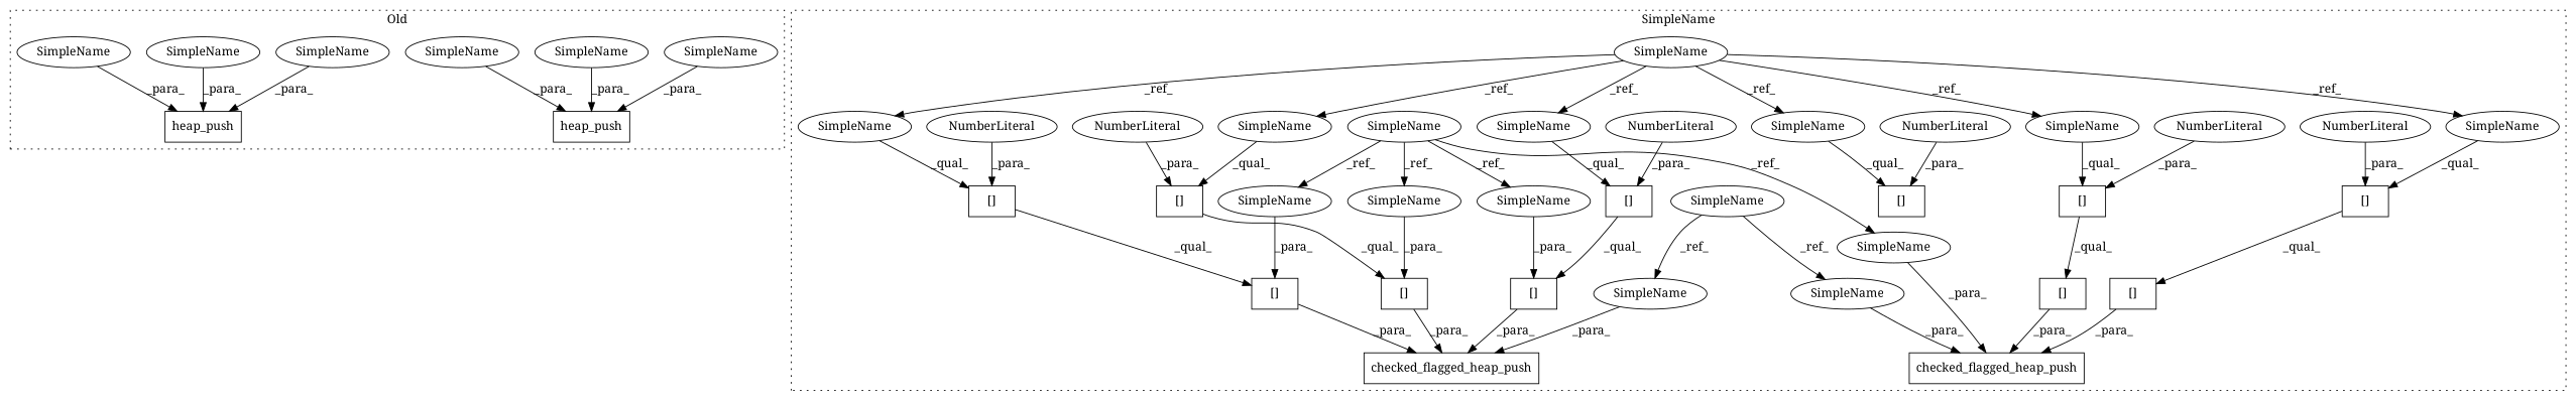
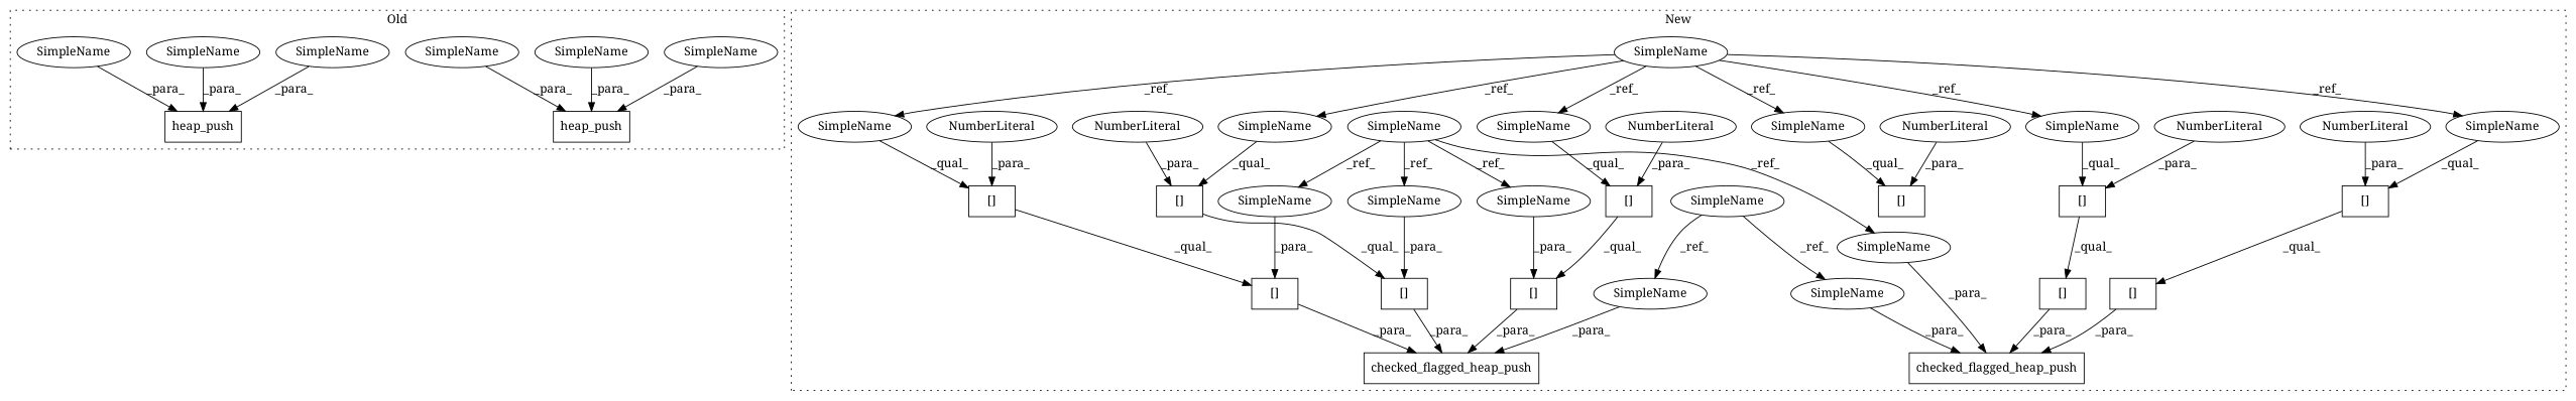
  digraph {
    fontname="Noto Serif"
    node [a=42 l=3 shape=ellipse fontname="Noto Serif"]
    edge [fontname="Noto Serif"]
    n1 [a=32 l="10,1" label=heap_push s="8941,8982" shape=box]
    n2 [a=32 l="10,1" label=heap_push s="8889,8930" shape=box]
    n3 [label=SimpleName s=8923]
    n4 [label=SimpleName s=8971]
    n5 [label=SimpleName s=8927]
    n6 [label=SimpleName s=8979]
    n7 [l=19 label=SimpleName s=8951]
    n8 [l=19 label=SimpleName s=8899]
    n9 [a=2 l="20,1" label="[]" s="9067,9088" shape=box]
    n10 [l=19 label=SimpleName s=8406]
    n11 [a=2 l="20,1" label="[]" s="9095,9116" shape=box]
    n12 [a=34 l=1 label=NumberLiteral s=9115]
    n13 [a=2 l="23,1" label="[]" s="9095,9121" shape=box]
    n14 [a=34 l=1 label=NumberLiteral s=9087]
    n15 [a=2 l="20,1" label="[]" s="8915,8936" shape=box]
    n16 [a=34 l=1 label=NumberLiteral s=8935]
    n17 [a=2 l="23,1" label="[]" s="9067,9093" shape=box]
    n18 [a=32 l="26,1" label=checked_flagged_heap_push s="9013,9130" shape=box]
    n19 [label=SimpleName s=8801]
    n20 [a=2 l="23,1" label="[]" s="8915,8939" shape=box]
    n21 [label=SimpleName s=8744]
    n22 [a=2 l="23,1" label="[]" s="9039,9065" shape=box]
    n23 [a=32 l="26,1" label=checked_flagged_heap_push s="8889,9002" shape=box]
    n24 [a=2 l="20,1" label="[]" s="8941,8962" shape=box]
    n25 [a=34 l=1 label=NumberLiteral s=8961]
    n26 [a=2 l="20,1" label="[]" s="9039,9060" shape=box]
    n27 [a=34 l=1 label=NumberLiteral s=9059]
    n28 [a=2 l="20,1" label="[]" s="8967,8988" shape=box]
    n29 [a=34 l=1 label=NumberLiteral s=8987]
    n30 [a=2 l="23,1" label="[]" s="8941,8965" shape=box]
    n31 [l=19 label=SimpleName s=8941]
    n32 [l=19 label=SimpleName s=9067]
    n33 [l=19 label=SimpleName s=8967]
    n34 [l=19 label=SimpleName s=9095]
    n35 [l=19 label=SimpleName s=9039]
    n36 [l=19 label=SimpleName s=8915]
    n37 [label=SimpleName s=8995]
    n38 [label=SimpleName s=9118]
    n39 [label=SimpleName s=9090]
    n40 [label=SimpleName s=9062]
    n41 [label=SimpleName s=8999]
    n42 [label=SimpleName s=9127]
    subgraph cluster_1 {
      label=Old
      style=dotted
      n1
      n2
      n3
      n4
      n5
      n6
      n7
      n8
    }
    subgraph cluster_2 {
-     label=SimpleName
+     label=New
      style=dotted
      n9
      n10
      n11
      n12
      n13
      n14
      n15
      n16
      n17
      n18
      n19
      n20
      n21
      n22
      n23
      n24
      n25
      n26
      n27
      n28
      n29
      n30
      n31
      n32
      n33
      n34
      n35
      n36
      n37
      n38
      n39
      n40
      n41
      n42
    }
    n3 -> n2 [label=_para_]
    n4 -> n1 [label=_para_]
    n5 -> n2 [label=_para_]
    n6 -> n1 [label=_para_]
    n7 -> n1 [label=_para_]
    n8 -> n2 [label=_para_]
    n9 -> n17 [label=_qual_]
    n10 -> n31 [label=_ref_]
    n10 -> n32 [label=_ref_]
    n10 -> n33 [label=_ref_]
    n10 -> n34 [label=_ref_]
    n10 -> n35 [label=_ref_]
    n10 -> n36 [label=_ref_]
    n11 -> n13 [label=_qual_]
    n12 -> n11 [label=_para_]
    n13 -> n18 [label=_para_]
    n14 -> n9 [label=_para_]
    n15 -> n20 [label=_qual_]
    n16 -> n15 [label=_para_]
    n17 -> n18 [label=_para_]
    n19 -> n41 [label=_ref_]
    n19 -> n42 [label=_ref_]
    n20 -> n23 [label=_para_]
    n21 -> n37 [label=_ref_]
    n21 -> n38 [label=_ref_]
    n21 -> n39 [label=_ref_]
    n21 -> n40 [label=_ref_]
    n22 -> n18 [label=_para_]
    n24 -> n30 [label=_qual_]
    n25 -> n24 [label=_para_]
    n26 -> n22 [label=_qual_]
    n27 -> n26 [label=_para_]
    n29 -> n28 [label=_para_]
    n30 -> n23 [label=_para_]
    n31 -> n24 [label=_qual_]
    n32 -> n9 [label=_qual_]
    n33 -> n28 [label=_qual_]
    n34 -> n11 [label=_qual_]
    n35 -> n26 [label=_qual_]
    n36 -> n15 [label=_qual_]
    n37 -> n23 [label=_para_]
    n38 -> n13 [label=_para_]
    n39 -> n17 [label=_para_]
    n40 -> n22 [label=_para_]
    n41 -> n23 [label=_para_]
    n42 -> n18 [label=_para_]
  }
